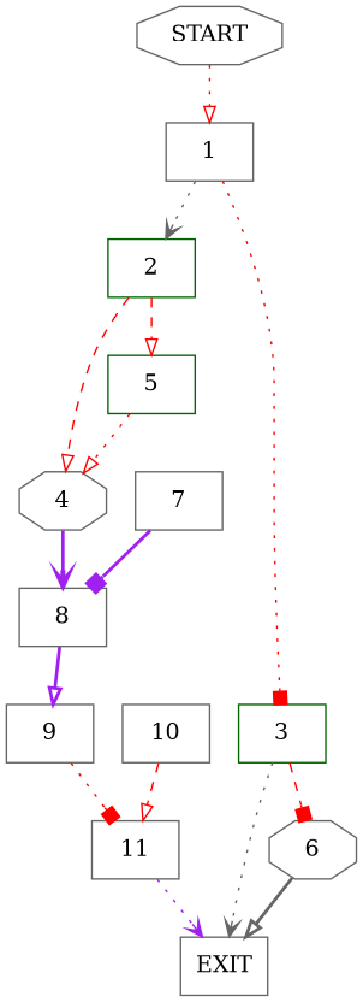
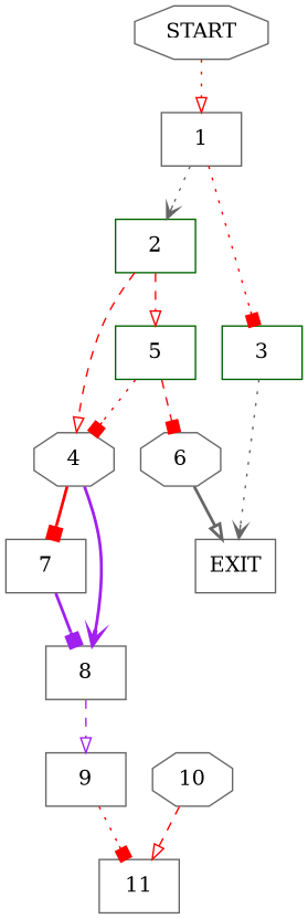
  digraph {
    node [color=gray40 shape=box]
    edge [arrowhead=onormal color=red style=dotted]
    n1 [label=START shape=octagon]
    1
    2 [color=darkgreen]
    3 [color=darkgreen]
    n5 [label=EXIT]
    4 [shape=octagon]
    5 [color=darkgreen]
    7
    8
    6 [shape=octagon]
    9
    11
-   10
+   10 [shape=octagon]
    n1 -> 1
    1 -> 2 [arrowhead=vee color=gray40]
    1 -> 3 [arrowhead=box]
    2 -> 4 [style=dashed]
    2 -> 5 [style=dashed]
    3 -> n5 [arrowhead=vee color=gray40]
+   4 -> 7 [arrowhead=box style=bold]
    4 -> 8 [arrowhead=vee color=purple style=bold]
-   5 -> 4
-   3 -> 6 [arrowhead=box style=dashed]
+   5 -> 4 [arrowhead=box]
+   5 -> 6 [arrowhead=box style=dashed]
    7 -> 8 [arrowhead=box color=purple style=bold]
-   8 -> 9 [color=purple style=bold]
+   8 -> 9 [color=purple style=dashed]
    6 -> n5 [color=gray40 style=bold]
    9 -> 11 [arrowhead=box]
-   11 -> n5 [arrowhead=vee color=purple]
    10 -> 11 [style=dashed]
  }
